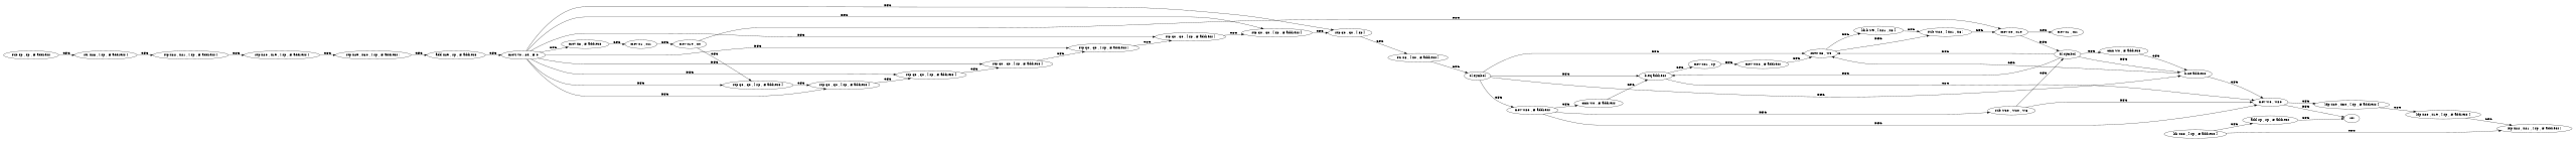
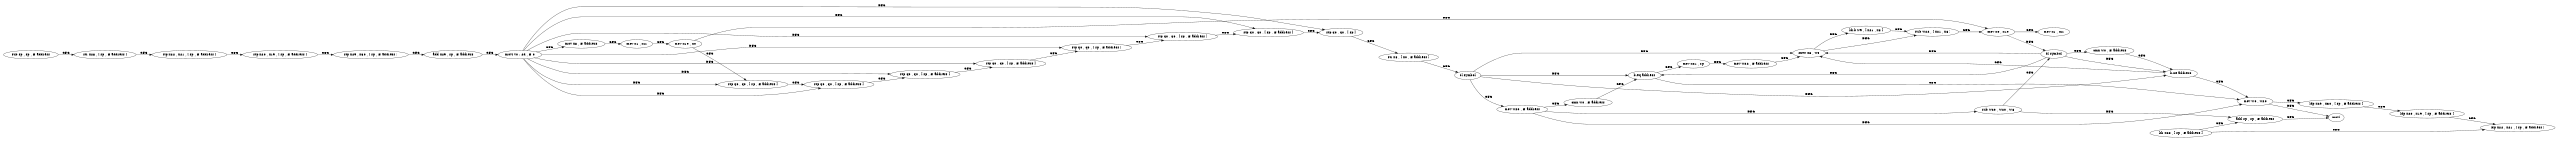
  digraph {
    rankdir=LR
    n1 [label="sub sp , sp , # address"]
    n2 [label="str x28 , [ sp , # address ]"]
    n3 [label="stp x22 , x21 , [ sp , # address ]"]
    n4 [label="stp x20 , x19 , [ sp , # address ]"]
    n5 [label="stp x29 , x30 , [ sp , # address ]"]
    n6 [label="add x29 , sp , # address"]
    n7 [label="movi v0 . 2d , # 0"]
    n8 [label="mov x8 , # address"]
    n9 [label="stp q0 , q0 , [ sp , # address ]"]
    n10 [label="stp q0 , q0 , [ sp , # address ]"]
    n11 [label="stp q0 , q0 , [ sp , # address ]"]
    n12 [label="stp q0 , q0 , [ sp , # address ]"]
    n13 [label="stp q0 , q0 , [ sp , # address ]"]
    n14 [label="stp q0 , q0 , [ sp , # address ]"]
    n15 [label="stp q0 , q0 , [ sp , # address ]"]
    n16 [label="stp q0 , q0 , [ sp ]"]
    n17 [label="mov x1 , xzr"]
    n18 [label="str x8 , [ x0 , # address ]"]
    n19 [label="mov x19 , x0"]
    n20 [label="mov x0 , x19"]
    n21 [label="mov x1 , xzr"]
    n22 [label="bl symbol"]
    n23 [label="bl symbol"]
    n24 [label="mov w20 , # address"]
    n25 [label="b.eq address"]
    n26 [label="sxtw x8 , w0"]
    n27 [label="b.ne address"]
    n28 [label="cmn w0 , # address"]
    n29 [label="mov w0 , w20"]
    n30 [label="sub w20 , w20 , w8"]
    n31 [label="mov x21 , sp"]
    n32 [label="ldrb w9 , [ x21 , x8 ]"]
    n33 [label="strb w22 , [ x21 , x8 ]"]
    n34 [label="ldp x29 , x30 , [ sp , # address ]"]
-   n35 [label=ret]
+   n35 [label=movi]
    n36 [label="mov w22 , # address"]
    n37 [label="ldp x20 , x19 , [ sp , # address ]"]
    n38 [label="ldp x22 , x21 , [ sp , # address ]"]
    n39 [label="ldr x28 , [ sp , # address ]"]
    n40 [label="add sp , sp , # address"]
    n41 [label="cmn w0 , # address"]
    n1 -> n2 [label=CFG]
    n2 -> n3 [label=CFG]
    n3 -> n4 [label=CFG]
    n4 -> n5 [label=CFG]
    n5 -> n6 [label=CFG]
    n6 -> n7 [label=CFG]
    n7 -> n8 [label=CFG]
    n7 -> n9 [label=DFG]
    n7 -> n10 [label=DFG]
    n7 -> n11 [label=DFG]
    n7 -> n12 [label=DFG]
    n7 -> n13 [label=DFG]
    n7 -> n14 [label=DFG]
    n7 -> n15 [label=DFG]
    n7 -> n16 [label=DFG]
    n8 -> n17 [label=CFG]
    n9 -> n10 [label=CFG]
    n10 -> n11 [label=CFG]
    n11 -> n12 [label=CFG]
    n12 -> n13 [label=CFG]
    n13 -> n14 [label=CFG]
    n14 -> n15 [label=CFG]
    n15 -> n16 [label=CFG]
    n16 -> n18 [label=CFG]
    n17 -> n19 [label=CFG]
    n18 -> n23 [label=CFG]
    n19 -> n9 [label=CFG]
    n19 -> n20 [label=DFG]
    n20 -> n21 [label=CFG]
    n20 -> n22 [label=DFG]
    n22 -> n25 [label=DFG]
    n22 -> n26 [label=DFG]
    n22 -> n27 [label=DFG]
    n22 -> n41 [label=CFG]
    n23 -> n24 [label=CFG]
    n23 -> n25 [label=DFG]
    n23 -> n26 [label=DFG]
    n23 -> n27 [label=DFG]
    n24 -> n28 [label=CFG]
    n24 -> n29 [label=DFG]
    n24 -> n30 [label=DFG]
    n25 -> n29 [label=CFG]
    n25 -> n31 [label=CFG]
    n26 -> n32 [label=DFG]
    n26 -> n33 [label=DFG]
    n27 -> n26 [label=CFG]
    n27 -> n29 [label=CFG]
    n28 -> n25 [label=CFG]
    n29 -> n34 [label=CFG]
    n29 -> n35 [label=DFG]
    n30 -> n22 [label=CFG]
-   n30 -> n29 [label=DFG]
+   n30 -> n40 [label=DFG]
    n31 -> n36 [label=DFG]
    n32 -> n33 [label=CFG]
    n33 -> n20 [label=CFG]
    n34 -> n37 [label=CFG]
    n36 -> n26 [label=CFG]
    n37 -> n38 [label=CFG]
    n39 -> n38 [label=CFG]
    n39 -> n40 [label=CFG]
    n40 -> n35 [label=CFG]
    n41 -> n27 [label=CFG]
  }
